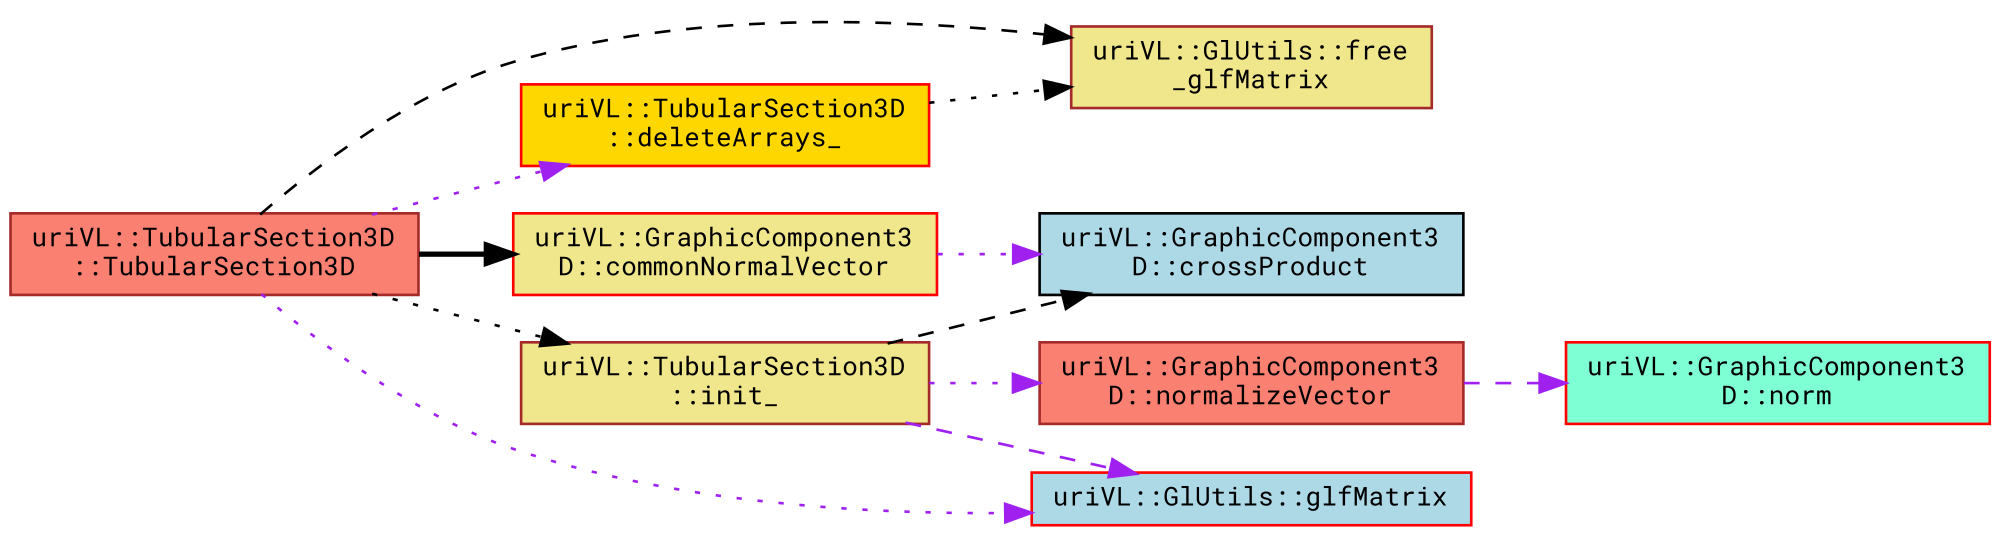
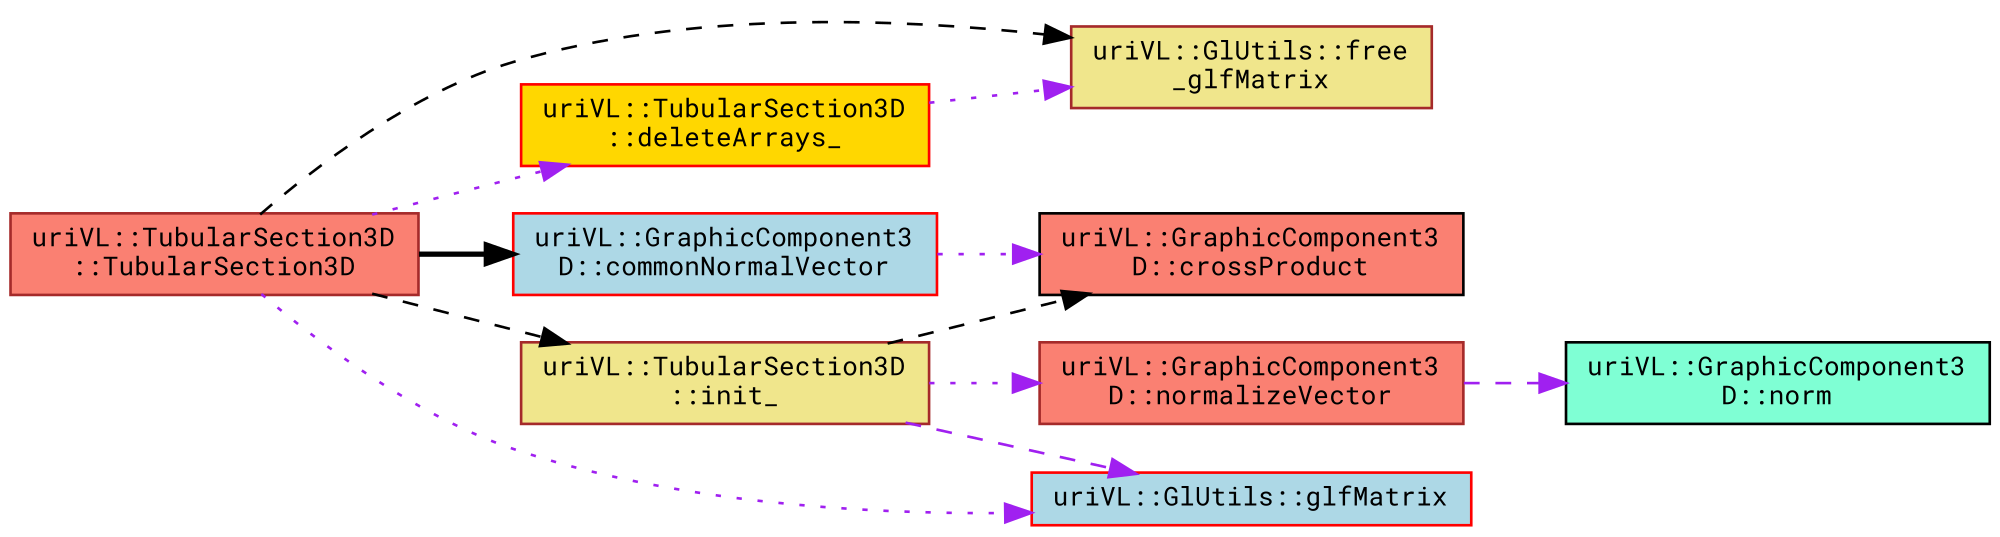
  digraph {
    fontname="Roboto Mono"
    rankdir=LR
    node [color=brown fillcolor=khaki fontname="Roboto Mono" fontsize=10 shape=record style=filled]
    edge [color=purple fontname="Roboto Mono" fontsize=10 labelfontname=Helvetica labelfontsize=10 style=dotted]
    n1 [fillcolor=salmon fontcolor=black height=0.2 label="uriVL::TubularSection3D\l::TubularSection3D" width=0.4]
-   n2 [color=red height=0.2 label="uriVL::GraphicComponent3\lD::commonNormalVector" width=0.4]
+   n2 [color=red fillcolor=lightblue height=0.2 label="uriVL::GraphicComponent3\lD::commonNormalVector" width=0.4]
    n3 [color=red fillcolor=gold height=0.2 label="uriVL::TubularSection3D\l::deleteArrays_" width=0.4]
    n4 [height=0.2 label="uriVL::GlUtils::free\l_glfMatrix" width=0.4]
    n5 [color=red fillcolor=lightblue height=0.2 label="uriVL::GlUtils::glfMatrix" width=0.4]
    n6 [height=0.2 label="uriVL::TubularSection3D\l::init_" width=0.4]
-   n7 [color=black fillcolor=lightblue height=0.2 label="uriVL::GraphicComponent3\lD::crossProduct" width=0.4]
+   n7 [color=black fillcolor=salmon height=0.2 label="uriVL::GraphicComponent3\lD::crossProduct" width=0.4]
    n8 [fillcolor=salmon height=0.2 label="uriVL::GraphicComponent3\lD::normalizeVector" width=0.4]
-   n9 [color=red fillcolor=aquamarine height=0.2 label="uriVL::GraphicComponent3\lD::norm" width=0.4]
+   n9 [color=black fillcolor=aquamarine height=0.2 label="uriVL::GraphicComponent3\lD::norm" width=0.4]
    n1 -> n2 [color=black style=bold]
    n1 -> n3
    n1 -> n4 [color=black style=dashed]
    n1 -> n5
-   n1 -> n6 [color=black]
+   n1 -> n6 [color=black style=dashed]
    n2 -> n7
-   n3 -> n4 [color=black]
+   n3 -> n4
    n6 -> n5 [style=dashed]
    n6 -> n7 [color=black style=dashed]
    n6 -> n8
    n8 -> n9 [style=dashed]
  }
